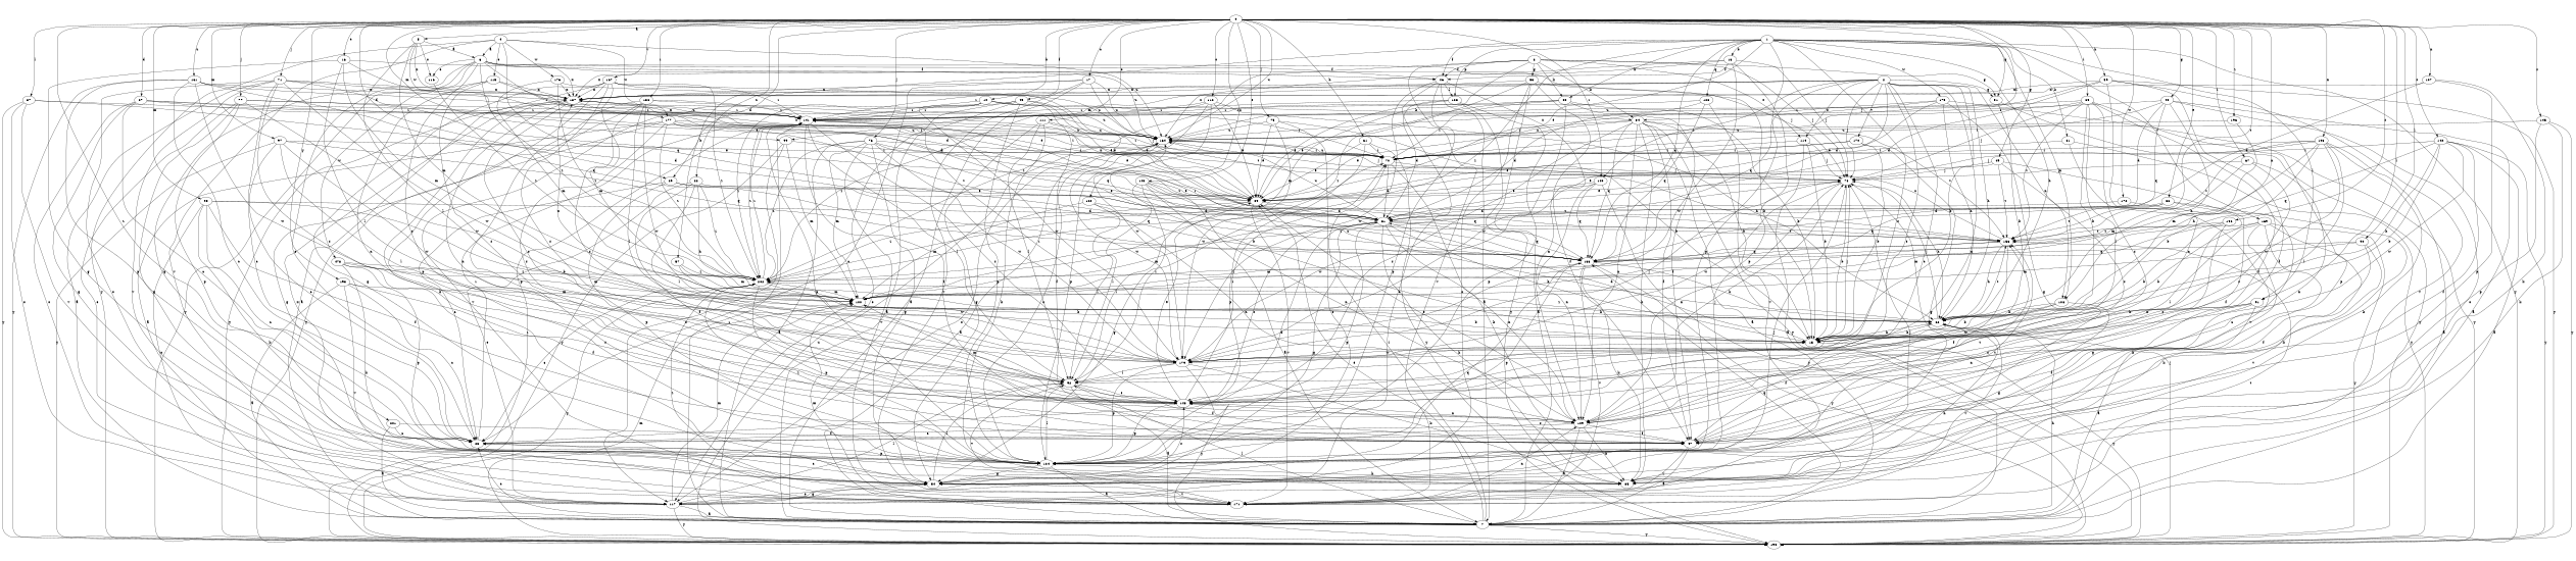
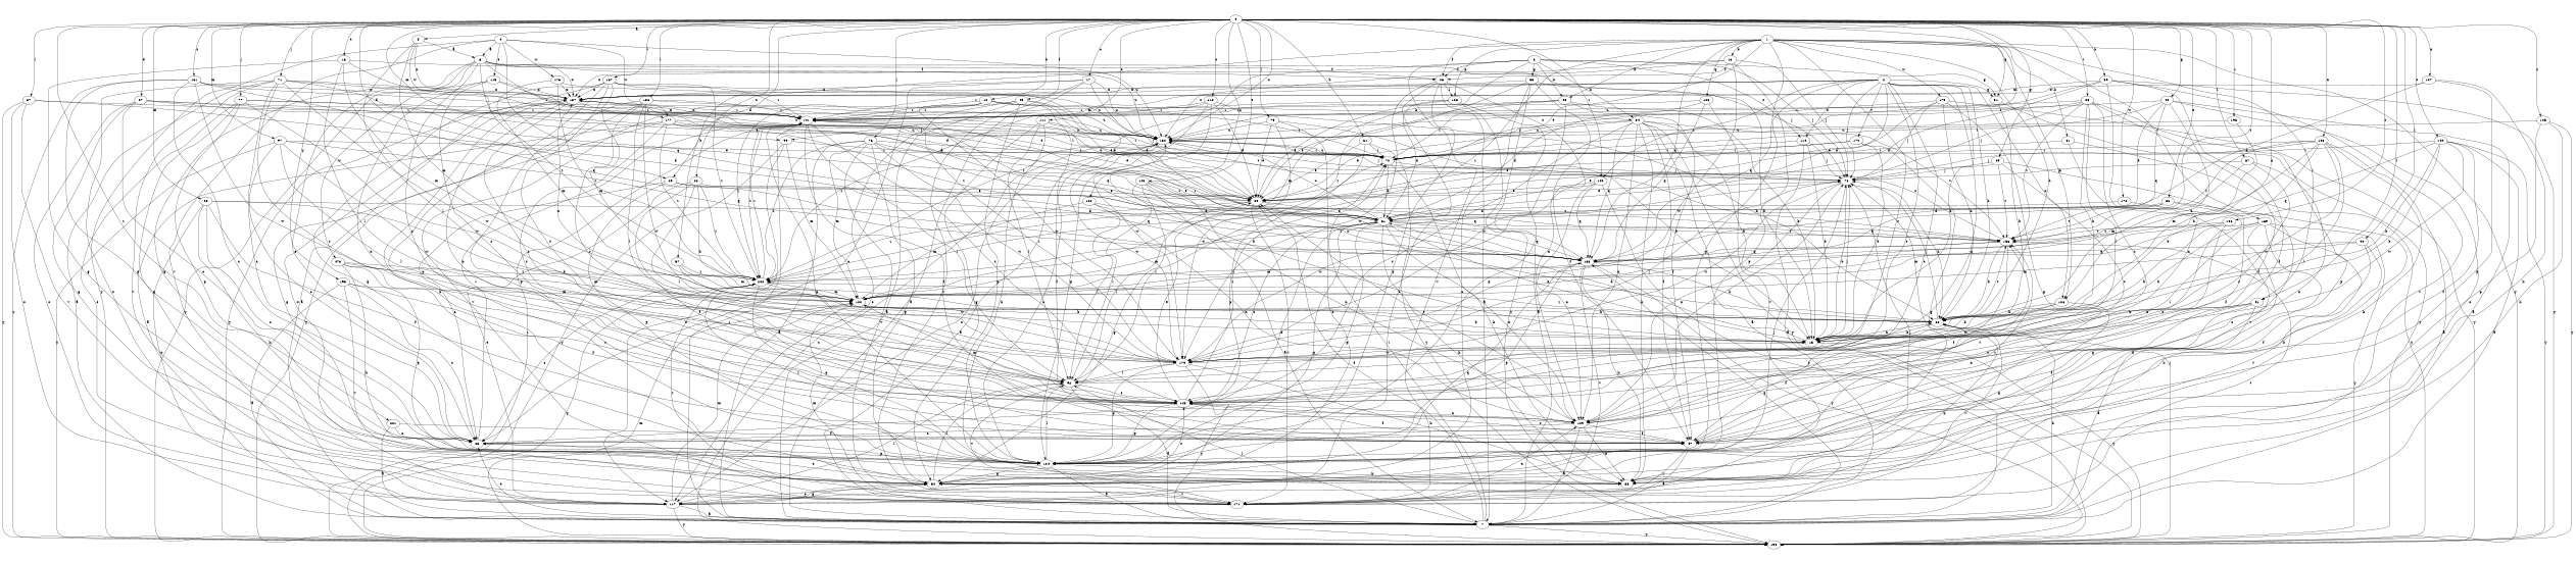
  strict digraph {
    0
    5
    10
    16
    17
    22
    27
    29
    36
    45
    48
    49
    51
    57
    59
    61
    n17 [label=65]
    67
    70
    71
    75
    76
    77
    87
    90
    91
    95
    97
    99
    103
    107
    108
    111
    112
    136
    140
    142
    143
    145
    146
    156
    160
    161
    164
    167
    172
    193
    196
    201
    187
    100
    6
    177
    92
-   116
    39
    202
    141
    84
    171
    179
    46
    54
    23
    7
    62
    47
    117
    124
    133
    31
    85
    78
    148
    195
    15
    109
    1
    13
    81
    83
    123
    128
    169
    175
    2
    114
    170
    3
    53
    4
    115
    176
    n94 [label=478]
    0 -> 5 [label=a]
    0 -> 10 [label=b]
    0 -> 16 [label=c]
    0 -> 17 [label=c]
    0 -> 22 [label=c]
    0 -> 27 [label=d]
    0 -> 29 [label=d]
    0 -> 36 [label=e]
    0 -> 45 [label=f]
    0 -> 48 [label=g]
    0 -> 49 [label=g]
    0 -> 51 [label=g]
    0 -> 57 [label=h]
    0 -> 59 [label=h]
    0 -> 61 [label=h]
    0 -> n17 [label=i]
    0 -> 67 [label=i]
    0 -> 70 [label=i]
    0 -> 71 [label=j]
    0 -> 75 [label=j]
    0 -> 76 [label=j]
    0 -> 77 [label=j]
    0 -> 87 [label=l]
    0 -> 90 [label=l]
    0 -> 91 [label=l]
    0 -> 95 [label=m]
    0 -> 97 [label=m]
    0 -> 99 [label=m]
    0 -> 103 [label=n]
    0 -> 107 [label=n]
    0 -> 108 [label=n]
    0 -> 111 [label=o]
    0 -> 112 [label=o]
    0 -> 136 [label=r]
    0 -> 140 [label=r]
    0 -> 142 [label=s]
    0 -> 143 [label=s]
    0 -> 145 [label=s]
    0 -> 146 [label=s]
    0 -> 156 [label=t]
    0 -> 160 [label=u]
    0 -> 161 [label=u]
    0 -> 164 [label=u]
    0 -> 167 [label=v]
    0 -> 172 [label=w]
    0 -> 193 [label=y]
    0 -> 196 [label=z]
    0 -> 201 [label=z]
    5 -> 187 [label=x]
    5 -> 100 [label=m]
    5 -> 6 [label=a]
    5 -> 177 [label=w]
    5 -> 92 [label=l]
-   5 -> 116 [label=o]
    10 -> 70 [label=i]
    10 -> 39 [label=e]
    10 -> 202 [label=z]
    10 -> 141 [label=r]
    10 -> 84 [label=k]
    10 -> 171 [label=v]
    10 -> 179 [label=w]
    16 -> 100 [label=m]
    16 -> 92 [label=l]
    16 -> 39 [label=e]
    16 -> 46 [label=f]
    16 -> 54 [label=g]
    17 -> 156 [label=t]
    17 -> 164 [label=u]
    17 -> 187 [label=x]
    17 -> 171 [label=v]
    17 -> 23 [label=c]
    17 -> 7 [label=a]
    22 -> 92 [label=l]
    22 -> 39 [label=e]
    22 -> 202 [label=z]
    22 -> 62 [label=h]
    22 -> 47 [label=f]
    22 -> 117 [label=o]
    27 -> 70 [label=i]
    27 -> 164 [label=u]
    27 -> 141 [label=r]
    27 -> 54 [label=g]
    27 -> 23 [label=c]
    27 -> 117 [label=o]
    29 -> 39 [label=e]
    29 -> 23 [label=c]
    29 -> 124 [label=p]
    29 -> 133 [label=q]
    36 -> 156 [label=t]
    36 -> 23 [label=c]
    36 -> 133 [label=q]
    36 -> 31 [label=d]
    36 -> 85 [label=k]
    45 -> 39 [label=e]
    45 -> 141 [label=r]
    45 -> 7 [label=a]
    45 -> 117 [label=o]
    45 -> 124 [label=p]
    45 -> 78 [label=j]
    48 -> 70 [label=i]
    48 -> 141 [label=r]
    48 -> 7 [label=a]
    48 -> 62 [label=h]
    48 -> 117 [label=o]
    48 -> 133 [label=q]
    48 -> 31 [label=d]
    49 -> 156 [label=t]
    49 -> 39 [label=e]
    49 -> 47 [label=f]
    49 -> 78 [label=j]
    49 -> 148 [label=s]
    51 -> 195 [label=y]
    51 -> 15 [label=b]
    57 -> 100 [label=m]
    57 -> 202 [label=z]
    57 -> 179 [label=w]
    59 -> 164 [label=u]
    59 -> 187 [label=x]
    59 -> 171 [label=v]
    59 -> 47 [label=f]
    59 -> 31 [label=d]
    59 -> 195 [label=y]
    59 -> 109 [label=n]
    61 -> 70 [label=i]
    61 -> 39 [label=e]
    61 -> 124 [label=p]
    61 -> 195 [label=y]
    n17 -> 156 [label=t]
    n17 -> 164 [label=u]
    n17 -> 92 [label=l]
    n17 -> 141 [label=r]
    n17 -> 47 [label=f]
    n17 -> 124 [label=p]
    n17 -> 78 [label=j]
    n17 -> 148 [label=s]
    n17 -> 15 [label=b]
    67 -> 100 [label=m]
    67 -> 78 [label=j]
    67 -> 148 [label=s]
    67 -> 109 [label=n]
    70 -> 164 [label=u]
    70 -> 141 [label=r]
    70 -> 31 [label=d]
    70 -> 85 [label=k]
    70 -> 78 [label=j]
    71 -> 164 [label=u]
    71 -> 187 [label=x]
    71 -> 171 [label=v]
    71 -> 179 [label=w]
    71 -> 23 [label=c]
    71 -> 7 [label=a]
    71 -> 117 [label=o]
    71 -> 31 [label=d]
    71 -> 148 [label=s]
    75 -> 164 [label=u]
    75 -> 39 [label=e]
    75 -> 179 [label=w]
    75 -> 117 [label=o]
    75 -> 15 [label=b]
    76 -> 70 [label=i]
    76 -> 156 [label=t]
    76 -> 100 [label=m]
    76 -> 202 [label=z]
    76 -> 171 [label=v]
    76 -> 179 [label=w]
    76 -> 54 [label=g]
    76 -> 7 [label=a]
    76 -> 15 [label=b]
    77 -> 39 [label=e]
    77 -> 141 [label=r]
    77 -> 179 [label=w]
    77 -> 54 [label=g]
    77 -> 117 [label=o]
    77 -> 124 [label=p]
    87 -> 141 [label=r]
    87 -> 171 [label=v]
    87 -> 117 [label=o]
    87 -> 31 [label=d]
    87 -> 195 [label=y]
    90 -> 100 [label=m]
    90 -> 47 [label=f]
    90 -> 133 [label=q]
    90 -> 85 [label=k]
    91 -> 7 [label=a]
    91 -> 62 [label=h]
    91 -> 47 [label=f]
    91 -> 148 [label=s]
    91 -> 109 [label=n]
    95 -> 23 [label=c]
    95 -> 47 [label=f]
    95 -> 117 [label=o]
    95 -> 31 [label=d]
    95 -> 85 [label=k]
    95 -> 15 [label=b]
    97 -> 70 [label=i]
    97 -> 92 [label=l]
    97 -> 179 [label=w]
    97 -> 23 [label=c]
    97 -> 133 [label=q]
    97 -> 195 [label=y]
    99 -> 70 [label=i]
    99 -> 100 [label=m]
    99 -> 117 [label=o]
    99 -> 195 [label=y]
    103 -> 70 [label=i]
    103 -> 156 [label=t]
    103 -> 100 [label=m]
    103 -> 92 [label=l]
    103 -> 179 [label=w]
    103 -> 7 [label=a]
    103 -> 85 [label=k]
    103 -> 78 [label=j]
    103 -> 15 [label=b]
    107 -> 187 [label=x]
    107 -> 124 [label=p]
    107 -> 31 [label=d]
    107 -> 85 [label=k]
    108 -> 179 [label=w]
    108 -> 54 [label=g]
    108 -> 62 [label=h]
    108 -> 15 [label=b]
    111 -> 164 [label=u]
    111 -> 92 [label=l]
    111 -> 54 [label=g]
    111 -> 47 [label=f]
    111 -> 85 [label=k]
    112 -> 39 [label=e]
    112 -> 202 [label=z]
    112 -> 141 [label=r]
    112 -> 179 [label=w]
    112 -> 62 [label=h]
    112 -> 124 [label=p]
    136 -> 164 [label=u]
    136 -> 92 [label=l]
    136 -> 141 [label=r]
    136 -> 179 [label=w]
    136 -> 124 [label=p]
    136 -> 148 [label=s]
    136 -> 195 [label=y]
    140 -> 39 [label=e]
    140 -> 179 [label=w]
    140 -> 133 [label=q]
    140 -> 195 [label=y]
    140 -> 109 [label=n]
    142 -> 70 [label=i]
    142 -> 179 [label=w]
    142 -> 7 [label=a]
    142 -> 62 [label=h]
    142 -> 47 [label=f]
    142 -> 133 [label=q]
    142 -> 195 [label=y]
    142 -> 15 [label=b]
    143 -> 156 [label=t]
    143 -> 92 [label=l]
    143 -> 39 [label=e]
    143 -> 54 [label=g]
    143 -> 7 [label=a]
    143 -> 133 [label=q]
    143 -> 109 [label=n]
    145 -> 164 [label=u]
    145 -> 124 [label=p]
    145 -> 85 [label=k]
    145 -> 195 [label=y]
    146 -> 156 [label=t]
    146 -> 100 [label=m]
    146 -> 148 [label=s]
    146 -> 15 [label=b]
    156 -> 164 [label=u]
    156 -> 100 [label=m]
    156 -> 62 [label=h]
    156 -> 47 [label=f]
    156 -> 133 [label=q]
    160 -> 100 [label=m]
    160 -> 92 [label=l]
    160 -> 31 [label=d]
    160 -> 109 [label=n]
    161 -> 187 [label=x]
    161 -> 141 [label=r]
    161 -> 179 [label=w]
    161 -> 23 [label=c]
    161 -> 124 [label=p]
    161 -> 133 [label=q]
    161 -> 195 [label=y]
    164 -> 70 [label=i]
    164 -> 179 [label=w]
    164 -> 7 [label=a]
    164 -> 117 [label=o]
    164 -> 78 [label=j]
    167 -> 187 [label=x]
    167 -> 100 [label=m]
    167 -> 202 [label=z]
    167 -> 141 [label=r]
    167 -> 54 [label=g]
    167 -> 7 [label=a]
    167 -> 124 [label=p]
    167 -> 31 [label=d]
    167 -> 148 [label=s]
    172 -> 31 [label=d]
    172 -> 109 [label=n]
    193 -> 100 [label=m]
    193 -> 171 [label=v]
    193 -> 23 [label=c]
    193 -> 7 [label=a]
    193 -> 148 [label=s]
    196 -> 164 [label=u]
    196 -> 62 [label=h]
    201 -> 23 [label=c]
    201 -> 7 [label=a]
    201 -> 47 [label=f]
    187 -> 141 [label=r]
    187 -> 133 [label=q]
    187 -> 85 [label=k]
    187 -> 148 [label=s]
    187 -> 195 [label=y]
    187 -> 109 [label=n]
    100 -> 62 [label=h]
    100 -> 15 [label=b]
    6 -> 164 [label=u]
    6 -> 187 [label=x]
-   6 -> 116 [label=o]
    6 -> 202 [label=z]
    6 -> 46 [label=f]
    6 -> 54 [label=g]
    6 -> 23 [label=c]
    6 -> 31 [label=d]
    6 -> 78 [label=j]
    6 -> 148 [label=s]
    6 -> n94 [label=w]
    177 -> 70 [label=i]
    177 -> 156 [label=t]
    177 -> 164 [label=u]
    177 -> 39 [label=e]
    177 -> 202 [label=z]
    177 -> 54 [label=g]
    177 -> 7 [label=a]
    177 -> 148 [label=s]
    92 -> 70 [label=i]
    92 -> 171 [label=v]
    92 -> 7 [label=a]
    92 -> 148 [label=s]
-   116 -> 202 [label=z]
    39 -> 187 [label=x]
    39 -> 92 [label=l]
    39 -> 202 [label=z]
    39 -> 171 [label=v]
    39 -> 31 [label=d]
    202 -> 100 [label=m]
    202 -> 141 [label=r]
    202 -> 23 [label=c]
    202 -> 124 [label=p]
    202 -> 195 [label=y]
    202 -> 15 [label=b]
    141 -> 164 [label=u]
    141 -> 187 [label=x]
    141 -> 92 [label=l]
    141 -> 202 [label=z]
    141 -> 47 [label=f]
    141 -> 124 [label=p]
    141 -> 148 [label=s]
    84 -> 156 [label=t]
    84 -> 164 [label=u]
    84 -> 39 [label=e]
    84 -> 7 [label=a]
    84 -> 47 [label=f]
    84 -> 133 [label=q]
    84 -> 85 [label=k]
    84 -> 148 [label=s]
    84 -> 195 [label=y]
    84 -> 15 [label=b]
    84 -> 109 [label=n]
    171 -> 100 [label=m]
    171 -> 202 [label=z]
    171 -> 62 [label=h]
    171 -> 109 [label=n]
    179 -> 92 [label=l]
    179 -> 141 [label=r]
    179 -> 124 [label=p]
    179 -> 85 [label=k]
    179 -> 78 [label=j]
    179 -> 195 [label=y]
    46 -> 179 [label=w]
    46 -> 7 [label=a]
    46 -> 117 [label=o]
    46 -> 124 [label=p]
    46 -> 109 [label=n]
    46 -> 123 [label=l]
    54 -> 92 [label=l]
    54 -> 171 [label=v]
    54 -> 23 [label=c]
    54 -> 117 [label=o]
    54 -> 133 [label=q]
    54 -> 78 [label=j]
    54 -> 148 [label=s]
    23 -> 141 [label=r]
    23 -> 124 [label=p]
    23 -> 31 [label=d]
    7 -> 70 [label=i]
    7 -> 156 [label=t]
    7 -> 92 [label=l]
    7 -> 39 [label=e]
    7 -> 141 [label=r]
    7 -> 23 [label=c]
    7 -> 62 [label=h]
    7 -> 133 [label=q]
    7 -> 195 [label=y]
    62 -> 156 [label=t]
    62 -> 164 [label=u]
    62 -> 187 [label=x]
    62 -> 202 [label=z]
    62 -> 171 [label=v]
    62 -> 47 [label=f]
    62 -> 78 [label=j]
    62 -> 15 [label=b]
    47 -> 156 [label=t]
    47 -> 171 [label=v]
    47 -> 7 [label=a]
    47 -> 148 [label=s]
    117 -> 187 [label=x]
    117 -> 100 [label=m]
    117 -> 92 [label=l]
    117 -> 54 [label=g]
    117 -> 7 [label=a]
    117 -> 195 [label=y]
    124 -> 156 [label=t]
    124 -> 164 [label=u]
    124 -> 92 [label=l]
    124 -> 202 [label=z]
    124 -> 54 [label=g]
    124 -> 7 [label=a]
    124 -> 85 [label=k]
    133 -> 202 [label=z]
    133 -> 141 [label=r]
    133 -> 171 [label=v]
    133 -> 62 [label=h]
    133 -> 124 [label=p]
    133 -> 85 [label=k]
    133 -> 195 [label=y]
    31 -> 156 [label=t]
    31 -> 164 [label=u]
    31 -> 100 [label=m]
    31 -> 54 [label=g]
    31 -> 124 [label=p]
    31 -> 133 [label=q]
    31 -> 85 [label=k]
    31 -> 148 [label=s]
    31 -> 15 [label=b]
    31 -> 109 [label=n]
    85 -> 78 [label=j]
    78 -> 39 [label=e]
    78 -> 202 [label=z]
    78 -> 179 [label=w]
    78 -> 62 [label=h]
    78 -> 15 [label=b]
    78 -> 109 [label=n]
    148 -> 70 [label=i]
    148 -> 100 [label=m]
    148 -> 39 [label=e]
-   92 -> 47 [label=f]
+   148 -> 47 [label=f]
    148 -> 124 [label=p]
    148 -> 109 [label=n]
    195 -> 164 [label=u]
    195 -> 100 [label=m]
    195 -> 141 [label=r]
    195 -> 78 [label=j]
    15 -> 179 [label=w]
    15 -> 62 [label=h]
    15 -> 31 [label=d]
    15 -> 78 [label=j]
    15 -> 195 [label=y]
    109 -> 39 [label=e]
    109 -> 23 [label=c]
    109 -> 7 [label=a]
    109 -> 47 [label=f]
    109 -> 85 [label=k]
    109 -> 78 [label=j]
    1 -> 29 [label=d]
    1 -> 91 [label=l]
    1 -> 108 [label=n]
    1 -> 39 [label=e]
    1 -> 202 [label=z]
    1 -> 46 [label=f]
    1 -> 62 [label=h]
    1 -> 124 [label=p]
    1 -> 133 [label=q]
    1 -> 148 [label=s]
    1 -> 195 [label=y]
    1 -> 13 [label=b]
    1 -> 81 [label=k]
    1 -> 83 [label=k]
    1 -> 123 [label=p]
    1 -> 128 [label=q]
    1 -> 169 [label=v]
    1 -> 175 [label=w]
    13 -> 164 [label=u]
    13 -> 187 [label=x]
    13 -> 179 [label=w]
    13 -> 46 [label=f]
    13 -> 124 [label=p]
    13 -> 78 [label=j]
    81 -> 70 [label=i]
    81 -> 171 [label=v]
    81 -> 195 [label=y]
    83 -> 70 [label=i]
    83 -> 39 [label=e]
    83 -> 141 [label=r]
    83 -> 179 [label=w]
    83 -> 47 [label=f]
    83 -> 15 [label=b]
    123 -> 39 [label=e]
    123 -> 141 [label=r]
    123 -> 7 [label=a]
    123 -> 124 [label=p]
    123 -> 31 [label=d]
    128 -> 141 [label=r]
    128 -> 171 [label=v]
    128 -> 133 [label=q]
    128 -> 31 [label=d]
    169 -> 156 [label=t]
    169 -> 92 [label=l]
    169 -> 171 [label=v]
    169 -> 54 [label=g]
    169 -> 85 [label=k]
    169 -> 195 [label=y]
    169 -> 15 [label=b]
    175 -> 70 [label=i]
    175 -> 39 [label=e]
    175 -> 54 [label=g]
    175 -> 62 [label=h]
-   175 -> 84 [label=j]
+   175 -> 78 [label=j]
    175 -> 195 [label=y]
    2 -> 51 [label=g]
    2 -> 99 [label=m]
    2 -> 108 [label=n]
    2 -> 140 [label=r]
    2 -> 187 [label=x]
    2 -> 141 [label=r]
    2 -> 23 [label=c]
    2 -> 62 [label=h]
    2 -> 133 [label=q]
    2 -> 31 [label=d]
    2 -> 78 [label=j]
    2 -> 148 [label=s]
    2 -> 15 [label=b]
    2 -> 109 [label=n]
    2 -> 114 [label=o]
    2 -> 170 [label=v]
    114 -> 70 [label=i]
    114 -> 7 [label=a]
    114 -> 78 [label=j]
    114 -> 15 [label=b]
    170 -> 70 [label=i]
    170 -> 39 [label=e]
    170 -> 54 [label=g]
    170 -> 15 [label=b]
    3 -> 51 [label=g]
    3 -> 100 [label=m]
    3 -> 202 [label=z]
    3 -> 84 [label=k]
    3 -> 171 [label=v]
    3 -> 46 [label=f]
    3 -> 78 [label=j]
    3 -> 83 [label=k]
    3 -> 114 [label=o]
    3 -> 53 [label=g]
    53 -> 187 [label=x]
    53 -> 202 [label=z]
    53 -> 47 [label=f]
    53 -> 117 [label=o]
    53 -> 195 [label=y]
    53 -> 15 [label=b]
    4 -> 164 [label=u]
    4 -> 6 [label=a]
    4 -> 177 [label=w]
    4 -> 171 [label=v]
    4 -> 133 [label=q]
    4 -> 195 [label=y]
    4 -> 115 [label=o]
    4 -> 176 [label=w]
    115 -> 187 [label=x]
    115 -> 39 [label=e]
    115 -> 148 [label=s]
    115 -> 195 [label=y]
    115 -> 109 [label=n]
    176 -> 164 [label=u]
    176 -> 187 [label=x]
    176 -> 100 [label=m]
    176 -> 202 [label=z]
    n94 -> 100 [label=m]
    n94 -> 202 [label=z]
    n94 -> 47 [label=f]
    n94 -> 124 [label=p]
    n94 -> 85 [label=k]
  }
